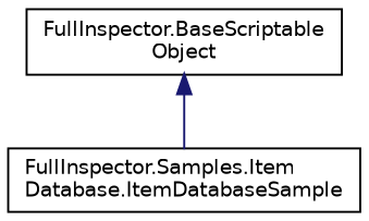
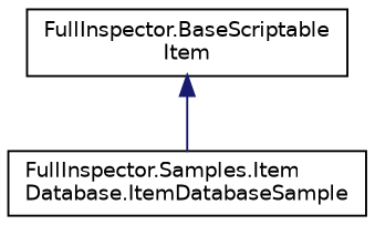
  digraph {
    rankdir=TB
    node [color=black fillcolor=white fontname=Helvetica fontsize=10 shape=record style=filled]
-   n1 [height=0.2 label="FullInspector.BaseScriptable\lObject" width=0.4]
+   n1 [height=0.2 label="FullInspector.BaseScriptable\lItem" width=0.4]
    n2 [height=0.2 label="FullInspector.Samples.Item\lDatabase.ItemDatabaseSample" width=0.4]
    n1 -> n2 [color=midnightblue dir=back fontname=Helvetica fontsize=10 labelfontname=Helvetica labelfontsize=10 style=solid]
  }
